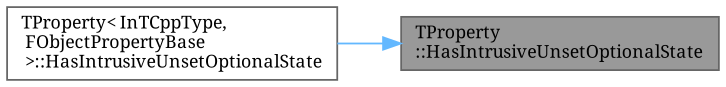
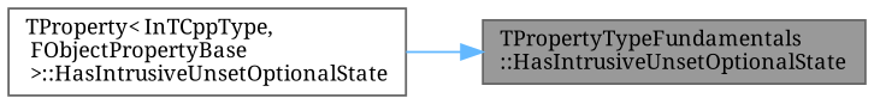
  digraph {
    rankdir=RL
    fontname="Noto Serif"
    node [fontname="Noto Serif" fontsize=10 shape=box style=filled]
-   n1 [color=gray40 fillcolor=grey60 fontcolor=black height=0.2 label="TProperty\l::HasIntrusiveUnsetOptionalState" width=0.4]
+   n1 [color=gray40 fillcolor=grey60 fontcolor=black height=0.2 label="TPropertyTypeFundamentals\l::HasIntrusiveUnsetOptionalState" width=0.4]
    n2 [color=grey40 fillcolor=white height=0.2 label="TProperty\< InTCppType,\l FObjectPropertyBase\l \>::HasIntrusiveUnsetOptionalState" width=0.4]
    n1 -> n2 [color=steelblue1 dir=back fontname="Noto Serif" fontsize=10 labelfontname=Helvetica labelfontsize=10 style=solid]
  }
